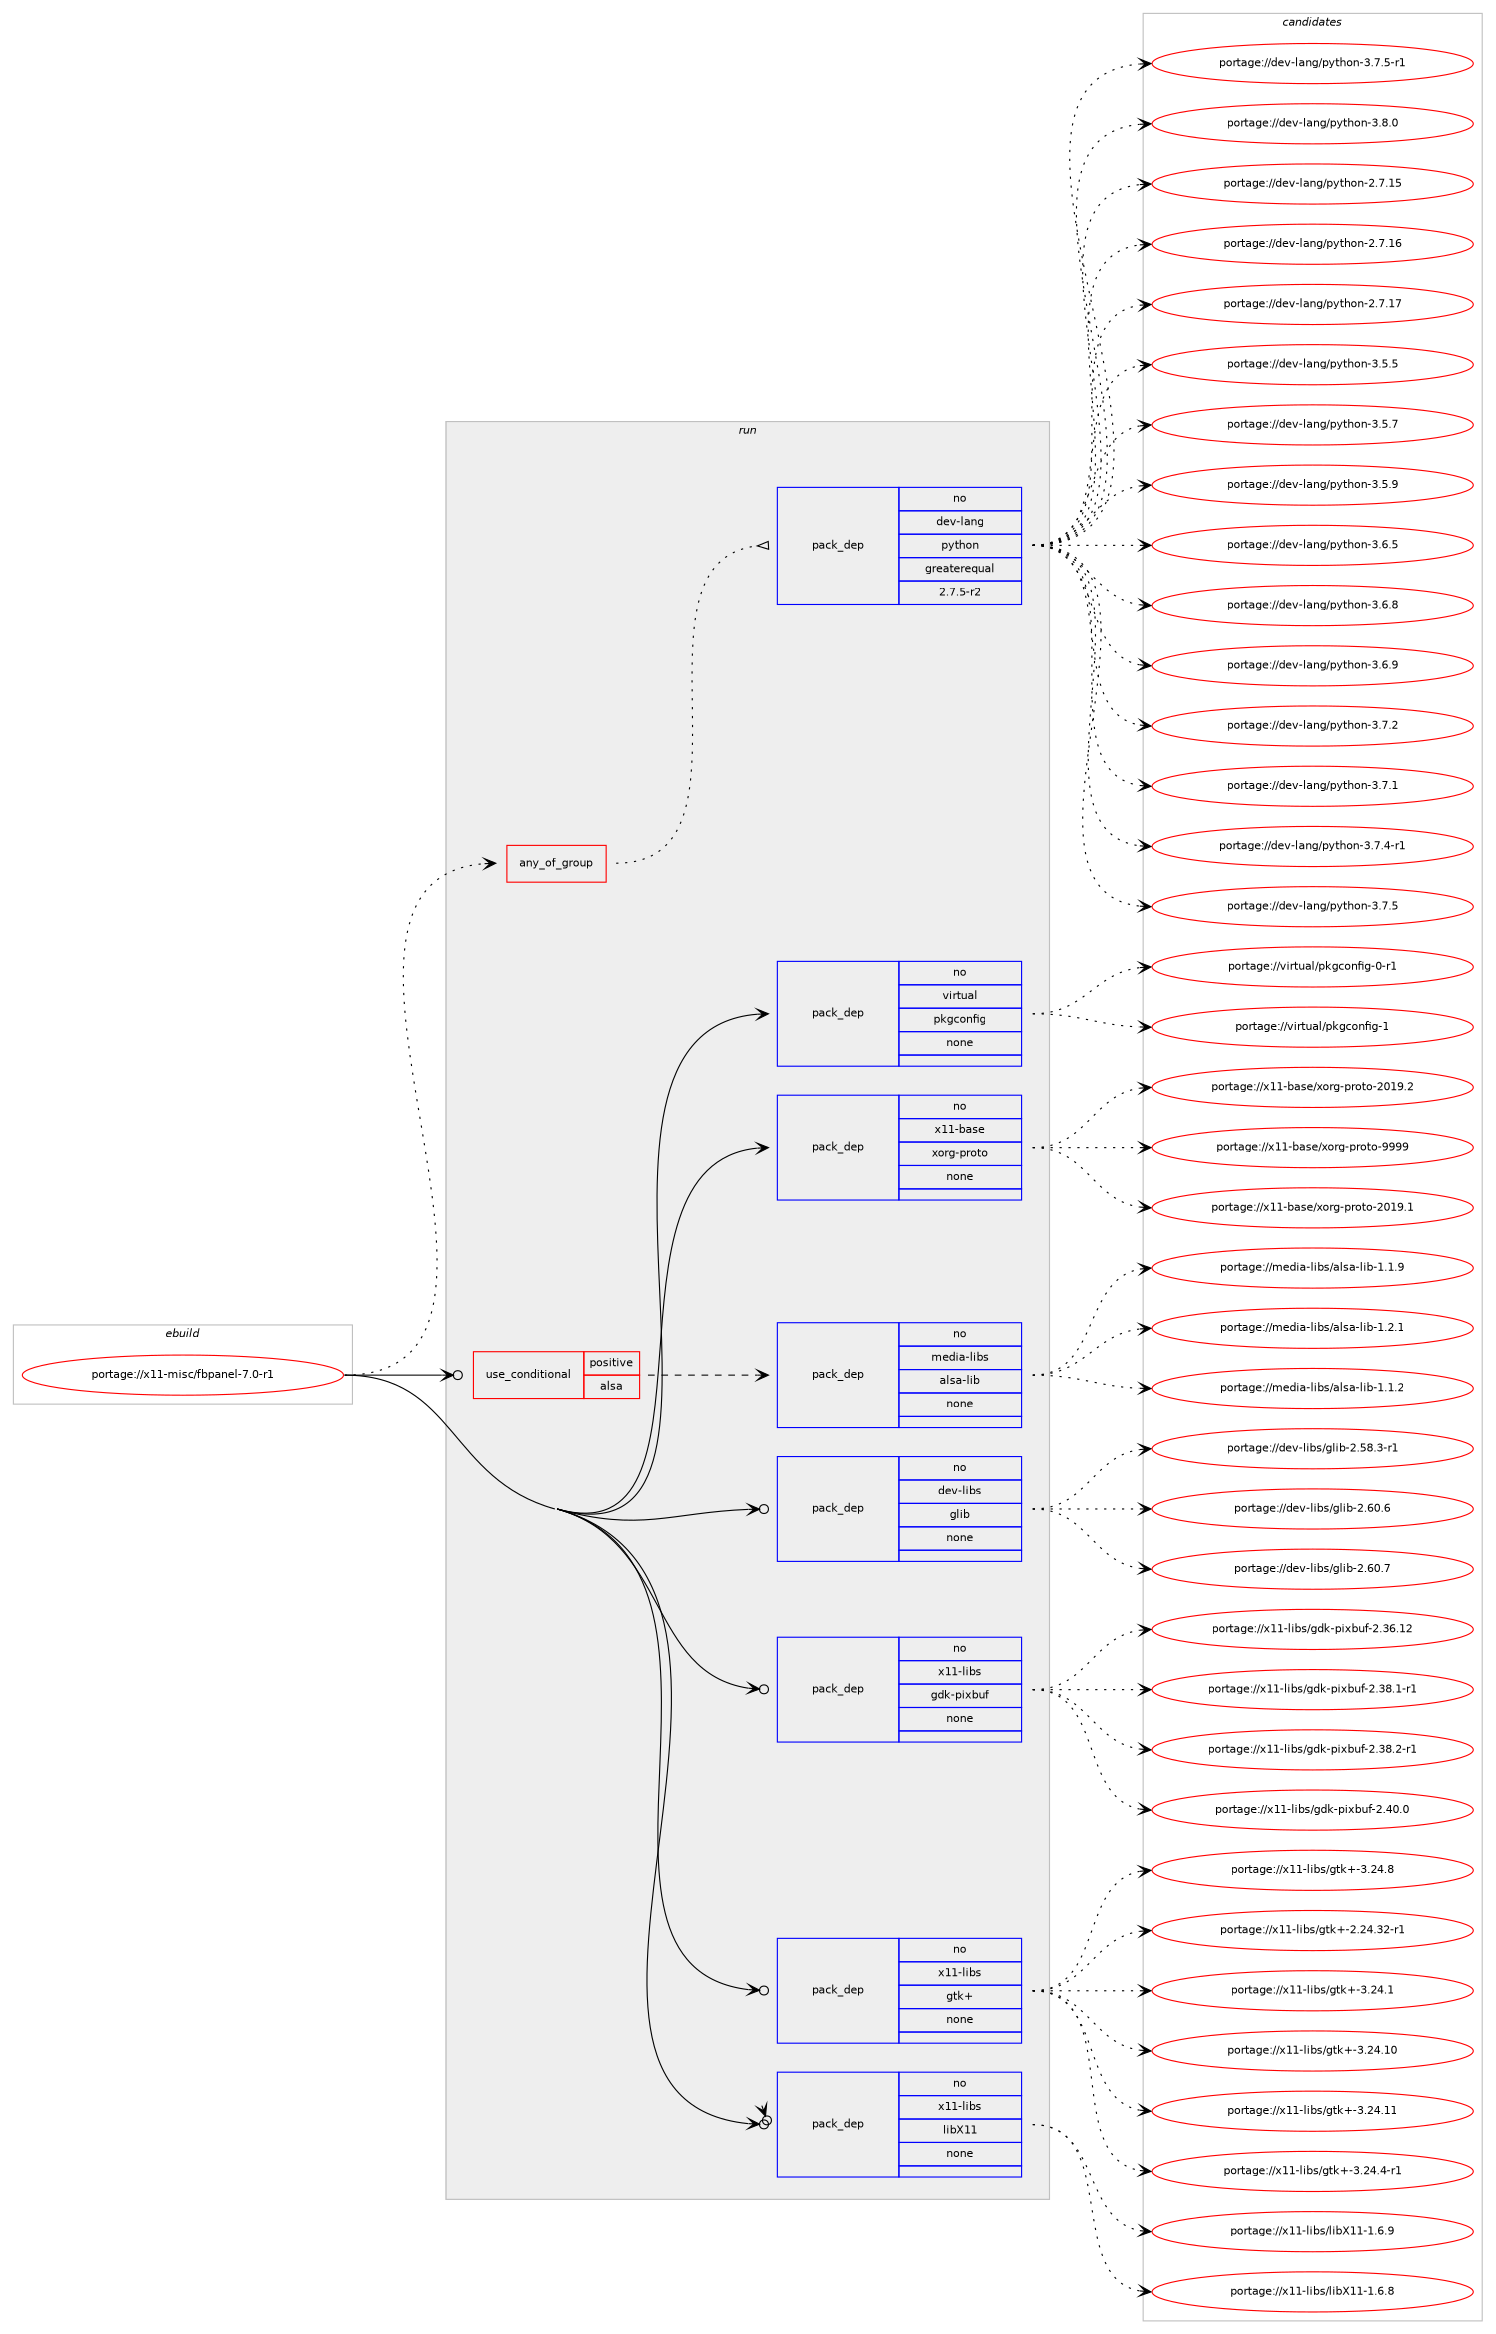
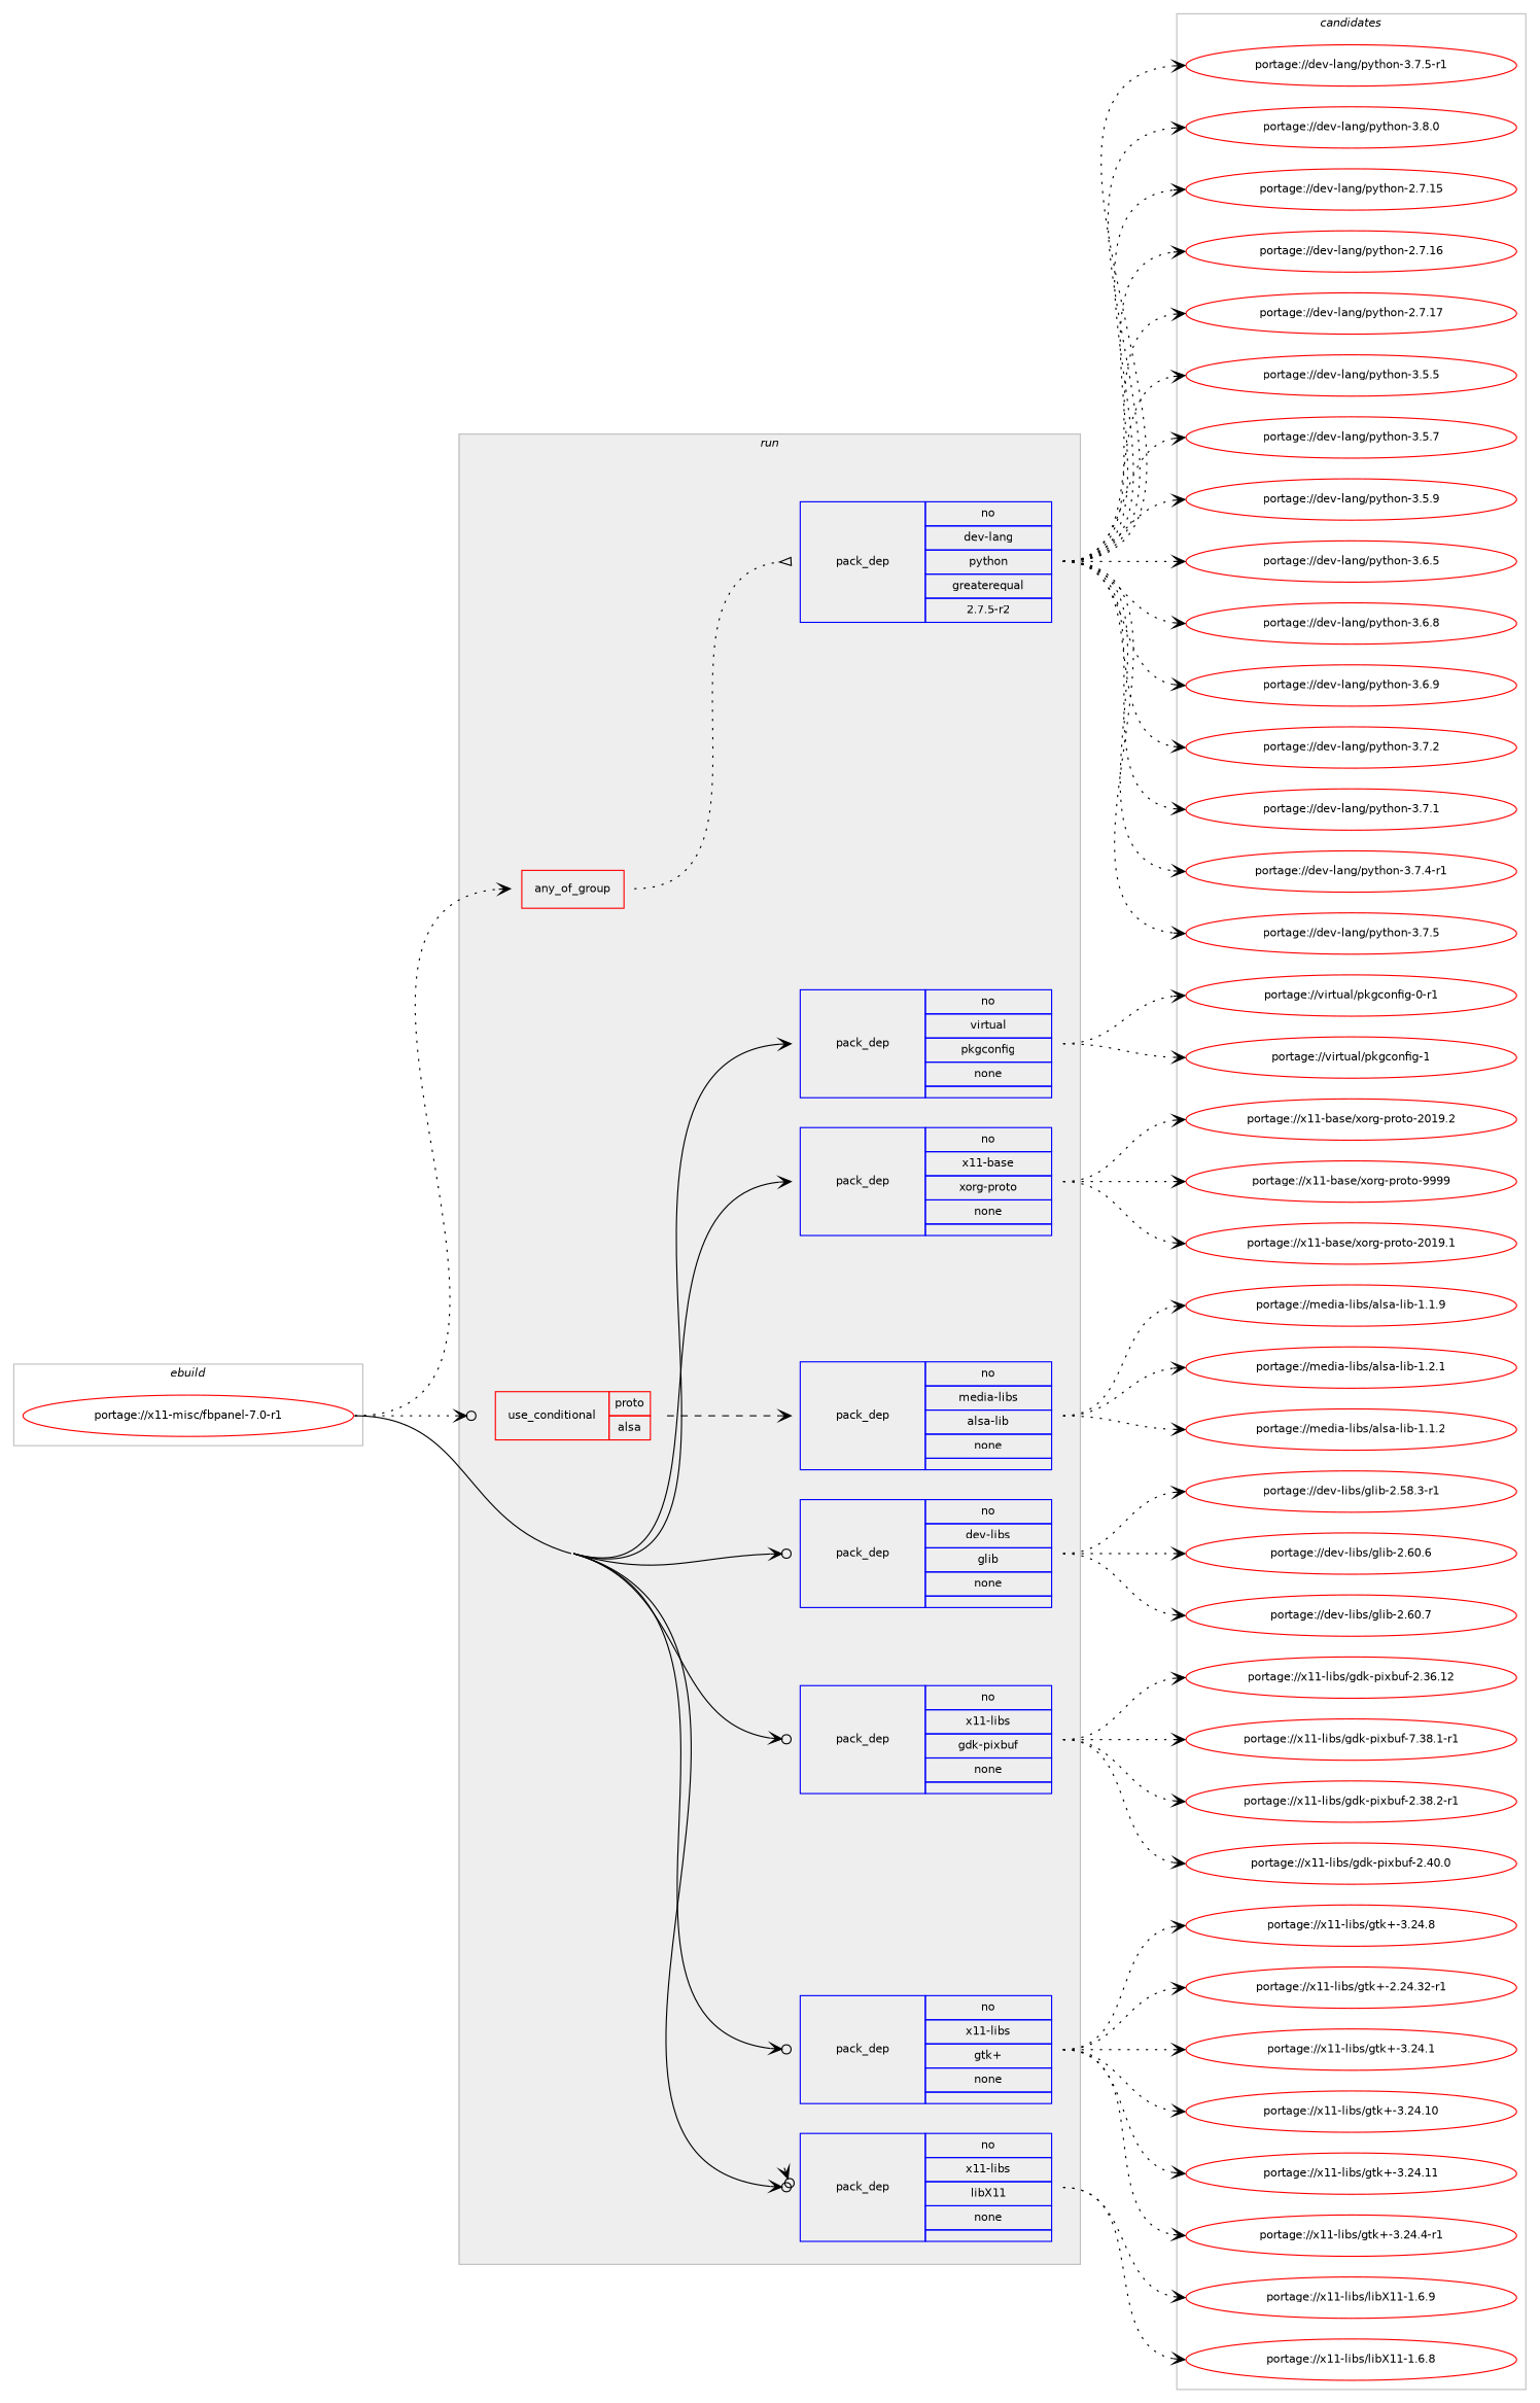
  digraph {
    compound=true
    concentrate=true
    fontname=Helvetica
    fontsize=10
    newrank=true
    rankdir=LR
    ranksep=1.5
    node [color=red fontname=Helvetica fontsize=10]
    edge [arrowhead=vee headport=w style=dotted tailport=e weight=100]
    n1 [label="portage://x11-misc/fbpanel-7.0-r1" width=4]
    n2 [color=blue label=<<TABLE BORDER="0" CELLBORDER="1" CELLSPACING="0" CELLPADDING="4" WIDTH="220"><TR><TD ROWSPAN="6" CELLPADDING="30">pack_dep</TD></TR><TR><TD WIDTH="110">no</TD></TR><TR><TD>dev-lang</TD></TR><TR><TD>python</TD></TR><TR><TD>greaterequal</TD></TR><TR><TD>2.7.5-r2</TD></TR></TABLE>> shape=none]
    n3 [label=<<TABLE BORDER="0" CELLBORDER="1" CELLSPACING="0" CELLPADDING="4"><TR><TD CELLPADDING="10">any_of_group</TD></TR></TABLE>> shape=none]
    n4 [color=blue label=<<TABLE BORDER="0" CELLBORDER="1" CELLSPACING="0" CELLPADDING="4" WIDTH="220"><TR><TD ROWSPAN="6" CELLPADDING="30">pack_dep</TD></TR><TR><TD WIDTH="110">no</TD></TR><TR><TD>virtual</TD></TR><TR><TD>pkgconfig</TD></TR><TR><TD>none</TD></TR><TR><TD></TD></TR></TABLE>> shape=none]
    n5 [color=blue label=<<TABLE BORDER="0" CELLBORDER="1" CELLSPACING="0" CELLPADDING="4" WIDTH="220"><TR><TD ROWSPAN="6" CELLPADDING="30">pack_dep</TD></TR><TR><TD WIDTH="110">no</TD></TR><TR><TD>x11-base</TD></TR><TR><TD>xorg-proto</TD></TR><TR><TD>none</TD></TR><TR><TD></TD></TR></TABLE>> shape=none]
    n6 [color=blue label=<<TABLE BORDER="0" CELLBORDER="1" CELLSPACING="0" CELLPADDING="4" WIDTH="220"><TR><TD ROWSPAN="6" CELLPADDING="30">pack_dep</TD></TR><TR><TD WIDTH="110">no</TD></TR><TR><TD>media-libs</TD></TR><TR><TD>alsa-lib</TD></TR><TR><TD>none</TD></TR><TR><TD></TD></TR></TABLE>> shape=none]
-   n7 [label=<<TABLE BORDER="0" CELLBORDER="1" CELLSPACING="0" CELLPADDING="4"><TR><TD ROWSPAN="3" CELLPADDING="10">use_conditional</TD></TR><TR><TD>positive</TD></TR><TR><TD>alsa</TD></TR></TABLE>> shape=none]
+   n7 [label=<<TABLE BORDER="0" CELLBORDER="1" CELLSPACING="0" CELLPADDING="4"><TR><TD ROWSPAN="3" CELLPADDING="10">use_conditional</TD></TR><TR><TD>proto</TD></TR><TR><TD>alsa</TD></TR></TABLE>> shape=none]
    n8 [color=blue label=<<TABLE BORDER="0" CELLBORDER="1" CELLSPACING="0" CELLPADDING="4" WIDTH="220"><TR><TD ROWSPAN="6" CELLPADDING="30">pack_dep</TD></TR><TR><TD WIDTH="110">no</TD></TR><TR><TD>dev-libs</TD></TR><TR><TD>glib</TD></TR><TR><TD>none</TD></TR><TR><TD></TD></TR></TABLE>> shape=none]
    n9 [color=blue label=<<TABLE BORDER="0" CELLBORDER="1" CELLSPACING="0" CELLPADDING="4" WIDTH="220"><TR><TD ROWSPAN="6" CELLPADDING="30">pack_dep</TD></TR><TR><TD WIDTH="110">no</TD></TR><TR><TD>x11-libs</TD></TR><TR><TD>gdk-pixbuf</TD></TR><TR><TD>none</TD></TR><TR><TD></TD></TR></TABLE>> shape=none]
    n10 [color=blue label=<<TABLE BORDER="0" CELLBORDER="1" CELLSPACING="0" CELLPADDING="4" WIDTH="220"><TR><TD ROWSPAN="6" CELLPADDING="30">pack_dep</TD></TR><TR><TD WIDTH="110">no</TD></TR><TR><TD>x11-libs</TD></TR><TR><TD>gtk+</TD></TR><TR><TD>none</TD></TR><TR><TD></TD></TR></TABLE>> shape=none]
    n11 [color=blue label=<<TABLE BORDER="0" CELLBORDER="1" CELLSPACING="0" CELLPADDING="4" WIDTH="220"><TR><TD ROWSPAN="6" CELLPADDING="30">pack_dep</TD></TR><TR><TD WIDTH="110">no</TD></TR><TR><TD>x11-libs</TD></TR><TR><TD>libX11</TD></TR><TR><TD>none</TD></TR><TR><TD></TD></TR></TABLE>> shape=none]
    n12 [label="portage://dev-lang/python-2.7.15" width=4]
    n13 [label="portage://dev-lang/python-2.7.16" width=4]
    n14 [label="portage://dev-lang/python-2.7.17" width=4]
    n15 [label="portage://dev-lang/python-3.5.5" width=4]
    n16 [label="portage://dev-lang/python-3.5.7" width=4]
    n17 [label="portage://dev-lang/python-3.5.9" width=4]
    n18 [label="portage://dev-lang/python-3.6.5" width=4]
    n19 [label="portage://dev-lang/python-3.6.8" width=4]
    n20 [label="portage://dev-lang/python-3.6.9" width=4]
    n21 [label="portage://dev-lang/python-3.7.2" width=4]
    n22 [label="portage://dev-lang/python-3.7.1" width=4]
    n23 [label="portage://dev-lang/python-3.7.4-r1" width=4]
    n24 [label="portage://dev-lang/python-3.7.5" width=4]
    n25 [label="portage://dev-lang/python-3.7.5-r1" width=4]
    n26 [label="portage://dev-lang/python-3.8.0" width=4]
    n27 [label="portage://virtual/pkgconfig-0-r1" width=4]
    n28 [label="portage://virtual/pkgconfig-1" width=4]
    n29 [label="portage://x11-base/xorg-proto-2019.1" width=4]
    n30 [label="portage://x11-base/xorg-proto-2019.2" width=4]
    n31 [label="portage://x11-base/xorg-proto-9999" width=4]
    n32 [label="portage://media-libs/alsa-lib-1.1.2" width=4]
    n33 [label="portage://media-libs/alsa-lib-1.1.9" width=4]
    n34 [label="portage://media-libs/alsa-lib-1.2.1" width=4]
    n35 [label="portage://dev-libs/glib-2.58.3-r1" width=4]
    n36 [label="portage://dev-libs/glib-2.60.6" width=4]
    n37 [label="portage://dev-libs/glib-2.60.7" width=4]
    n38 [label="portage://x11-libs/gdk-pixbuf-2.36.12" width=4]
-   n39 [label="portage://x11-libs/gdk-pixbuf-2.38.1-r1" width=4]
+   n39 [label="portage://x11-libs/gdk-pixbuf-7.38.1-r1" width=4]
    n40 [label="portage://x11-libs/gdk-pixbuf-2.38.2-r1" width=4]
    n41 [label="portage://x11-libs/gdk-pixbuf-2.40.0" width=4]
    n42 [label="portage://x11-libs/gtk+-2.24.32-r1" width=4]
    n43 [label="portage://x11-libs/gtk+-3.24.1" width=4]
    n44 [label="portage://x11-libs/gtk+-3.24.10" width=4]
    n45 [label="portage://x11-libs/gtk+-3.24.11" width=4]
    n46 [label="portage://x11-libs/gtk+-3.24.4-r1" width=4]
    n47 [label="portage://x11-libs/gtk+-3.24.8" width=4]
    n48 [label="portage://x11-libs/libX11-1.6.8" width=4]
    n49 [label="portage://x11-libs/libX11-1.6.9" width=4]
    subgraph cluster_1 {
      color=gray
      label=<<i>ebuild</i>>
      rank=same
      n1
    }
    subgraph cluster_2 {
      color=gray
      label=<<i>dependencies</i>>
      subgraph cluster_3 {
        color=gray
        fillcolor="#eeeeee"
        label=<<i>compile</i>>
        style=filled
        subgraph sub_4 {
          color=gray
          fillcolor="#eeeeee"
          label=<<i>compile</i>>
          style=filled
          n3
          subgraph sub_5 {
            color=gray
            fillcolor="#eeeeee"
            label=<<i>compile</i>>
            style=filled
            n2
          }
        }
        subgraph sub_6 {
          color=gray
          fillcolor="#eeeeee"
          label=<<i>compile</i>>
          style=filled
          n4
        }
        subgraph sub_7 {
          color=gray
          fillcolor="#eeeeee"
          label=<<i>compile</i>>
          style=filled
          n5
        }
      }
      subgraph cluster_8 {
        color=gray
        fillcolor="#eeeeee"
        label=<<i>compile and run</i>>
        style=filled
        subgraph sub_9 {
          color=gray
          fillcolor="#eeeeee"
          label=<<i>compile and run</i>>
          style=filled
          n7
          subgraph sub_10 {
            color=gray
            fillcolor="#eeeeee"
            label=<<i>compile and run</i>>
            style=filled
            n6
          }
        }
        subgraph sub_11 {
          color=gray
          fillcolor="#eeeeee"
          label=<<i>compile and run</i>>
          style=filled
          n8
        }
        subgraph sub_12 {
          color=gray
          fillcolor="#eeeeee"
          label=<<i>compile and run</i>>
          style=filled
          n9
        }
        subgraph sub_13 {
          color=gray
          fillcolor="#eeeeee"
          label=<<i>compile and run</i>>
          style=filled
          n10
        }
        subgraph sub_14 {
          color=gray
          fillcolor="#eeeeee"
          label=<<i>compile and run</i>>
          style=filled
          n11
        }
      }
      subgraph cluster_15 {
        color=gray
        fillcolor="#eeeeee"
        label=<<i>run</i>>
        style=filled
      }
    }
    subgraph cluster_16 {
      color=gray
      label=<<i>candidates</i>>
      rank=same
      subgraph sub_17 {
        color=black
        label=<<i>candidates</i>>
        nodesep=1
        rank=same
        n12
        n13
        n14
        n15
        n16
        n17
        n18
        n19
        n20
        n21
        n22
        n23
        n24
        n25
        n26
      }
      subgraph sub_18 {
        color=black
        label=<<i>candidates</i>>
        nodesep=1
        rank=same
        n27
        n28
      }
      subgraph sub_19 {
        color=black
        label=<<i>candidates</i>>
        nodesep=1
        rank=same
        n29
        n30
        n31
      }
      subgraph sub_20 {
        color=black
        label=<<i>candidates</i>>
        nodesep=1
        rank=same
        n32
        n33
        n34
      }
      subgraph sub_21 {
        color=black
        label=<<i>candidates</i>>
        nodesep=1
        rank=same
        n35
        n36
        n37
      }
      subgraph sub_22 {
        color=black
        label=<<i>candidates</i>>
        nodesep=1
        rank=same
        n38
        n39
        n40
        n41
      }
      subgraph sub_23 {
        color=black
        label=<<i>candidates</i>>
        nodesep=1
        rank=same
        n42
        n43
        n44
        n45
        n46
        n47
      }
      subgraph sub_24 {
        color=black
        label=<<i>candidates</i>>
        nodesep=1
        rank=same
        n48
        n49
      }
    }
    n1 -> n3 [weight=20]
    n1 -> n4 [style=solid weight=20]
    n1 -> n5 [style=solid weight=20]
-   n1 -> n7 [arrowhead=odotvee style=solid weight=20]
+   n1 -> n7 [arrowhead=odotvee weight=20]
    n1 -> n8 [arrowhead=odotvee style=solid weight=20]
    n1 -> n9 [arrowhead=odotvee style=solid weight=20]
    n1 -> n10 [arrowhead=odotvee style=solid weight=20]
    n1 -> n11 [arrowhead=odotvee style=solid weight=20]
    n2 -> n12
    n2 -> n13
    n2 -> n14
    n2 -> n15
    n2 -> n16
    n2 -> n17
    n2 -> n18
    n2 -> n19
    n2 -> n20
    n2 -> n21
    n2 -> n22
    n2 -> n23
    n2 -> n24
    n2 -> n25
    n2 -> n26
    n3 -> n2 [arrowhead=oinv weight=20]
    n4 -> n27
    n4 -> n28
    n5 -> n29
    n5 -> n30
    n5 -> n31
    n6 -> n32
    n6 -> n33
    n6 -> n34
    n7 -> n6 [style=dashed weight=20]
    n8 -> n35
    n8 -> n36
    n8 -> n37
    n9 -> n38
    n9 -> n39
    n9 -> n40
    n9 -> n41
    n10 -> n42
    n10 -> n43
    n10 -> n44
    n10 -> n45
    n10 -> n46
    n10 -> n47
    n11 -> n48
    n11 -> n49
  }
